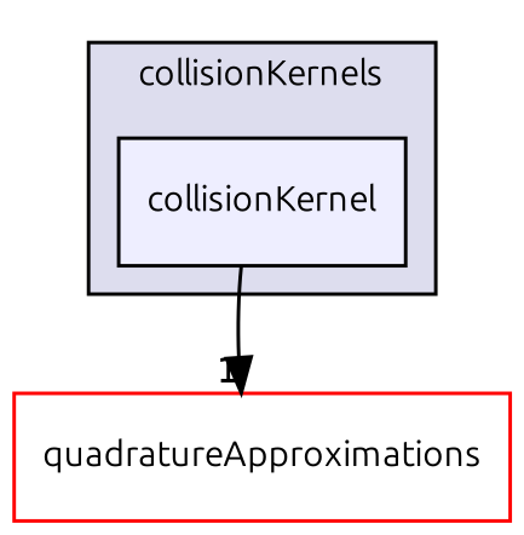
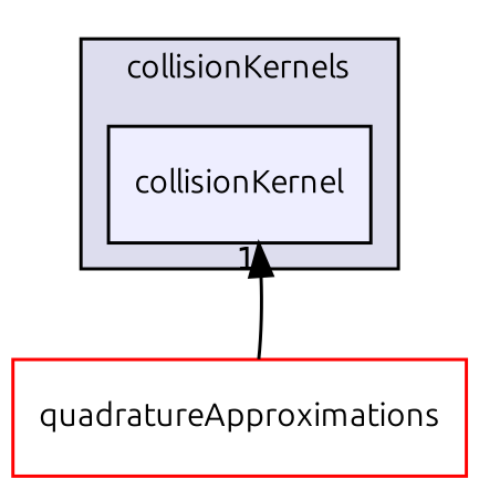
  digraph {
    compound=true
    fontname=Ubuntu
    node [fontname=Ubuntu fontsize=10 shape=box]
    n1 [fillcolor="#eeeeff" label=collisionKernel pencolor=black style=filled]
    n2 [color=red label=quadratureApproximations]
    subgraph cluster_1 {
      bgcolor="#ddddee"
      fontsize=10
      label=collisionKernels
      pencolor=black
      n1
    }
-   n1 -> n2 [headlabel=1 labeldistance=1.5 labelfontname=Helvetica labelfontsize=10 fontname=Ubuntu]
+   n2 -> n1 [headlabel=1 labeldistance=1.5 labelfontname=Helvetica labelfontsize=10 fontname=Ubuntu]
  }
